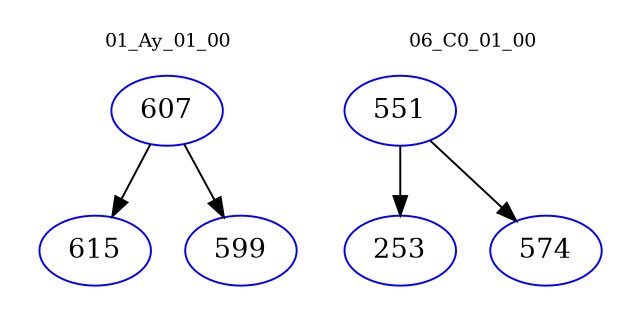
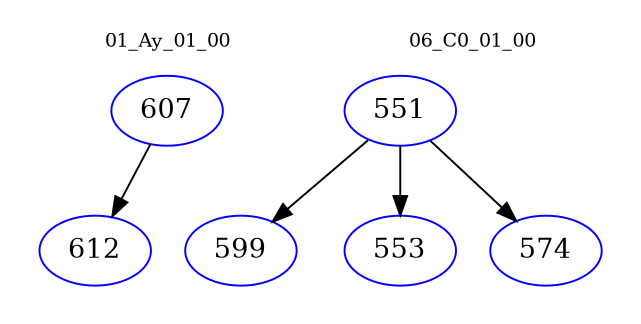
  digraph {
    node [color=blue]
    edge [color=black]
    n1 [label=607]
    n2 [label=599]
-   n3 [label=615]
+   n3 [label=612]
    n4 [label=551]
-   n5 [label=253]
+   n5 [label=553]
    n6 [label=574]
    subgraph cluster_1 {
      color=white
      fontsize=10
      label="01_Ay_01_00"
      n1
      n2
      n3
    }
    subgraph cluster_2 {
      color=white
      fontsize=10
      label="06_C0_01_00"
      n4
      n5
      n6
    }
-   n1 -> n2
+   n4 -> n2
    n1 -> n3
    n4 -> n5
    n4 -> n6
  }
